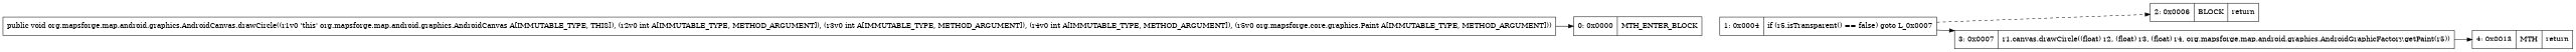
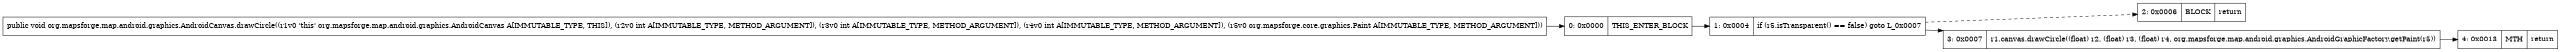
  digraph {
    rankdir=LR
    node [shape=record]
-   n1 [label="{0\:\ 0x0000|MTH_ENTER_BLOCK\l}"]
+   n1 [label="{0\:\ 0x0000|THIS_ENTER_BLOCK\l}"]
    n2 [label="{1\:\ 0x0004|if (r5.isTransparent() == false) goto L_0x0007\l}"]
    n3 [label="{2\:\ 0x0006|BLOCK\l|return\l}"]
    n4 [label="{3\:\ 0x0007|r1.canvas.drawCircle((float) r2, (float) r3, (float) r4, org.mapsforge.map.android.graphics.AndroidGraphicFactory.getPaint(r5))\l}"]
    n5 [label="{4\:\ 0x0013|MTH\l|return\l}"]
    n6 [label="{public void org.mapsforge.map.android.graphics.AndroidCanvas.drawCircle((r1v0 'this' org.mapsforge.map.android.graphics.AndroidCanvas A[IMMUTABLE_TYPE, THIS]), (r2v0 int A[IMMUTABLE_TYPE, METHOD_ARGUMENT]), (r3v0 int A[IMMUTABLE_TYPE, METHOD_ARGUMENT]), (r4v0 int A[IMMUTABLE_TYPE, METHOD_ARGUMENT]), (r5v0 org.mapsforge.core.graphics.Paint A[IMMUTABLE_TYPE, METHOD_ARGUMENT])) }"]
+   n1 -> n2
    n2 -> n3 [style=dashed]
    n2 -> n4
    n4 -> n5
    n6 -> n1
  }
